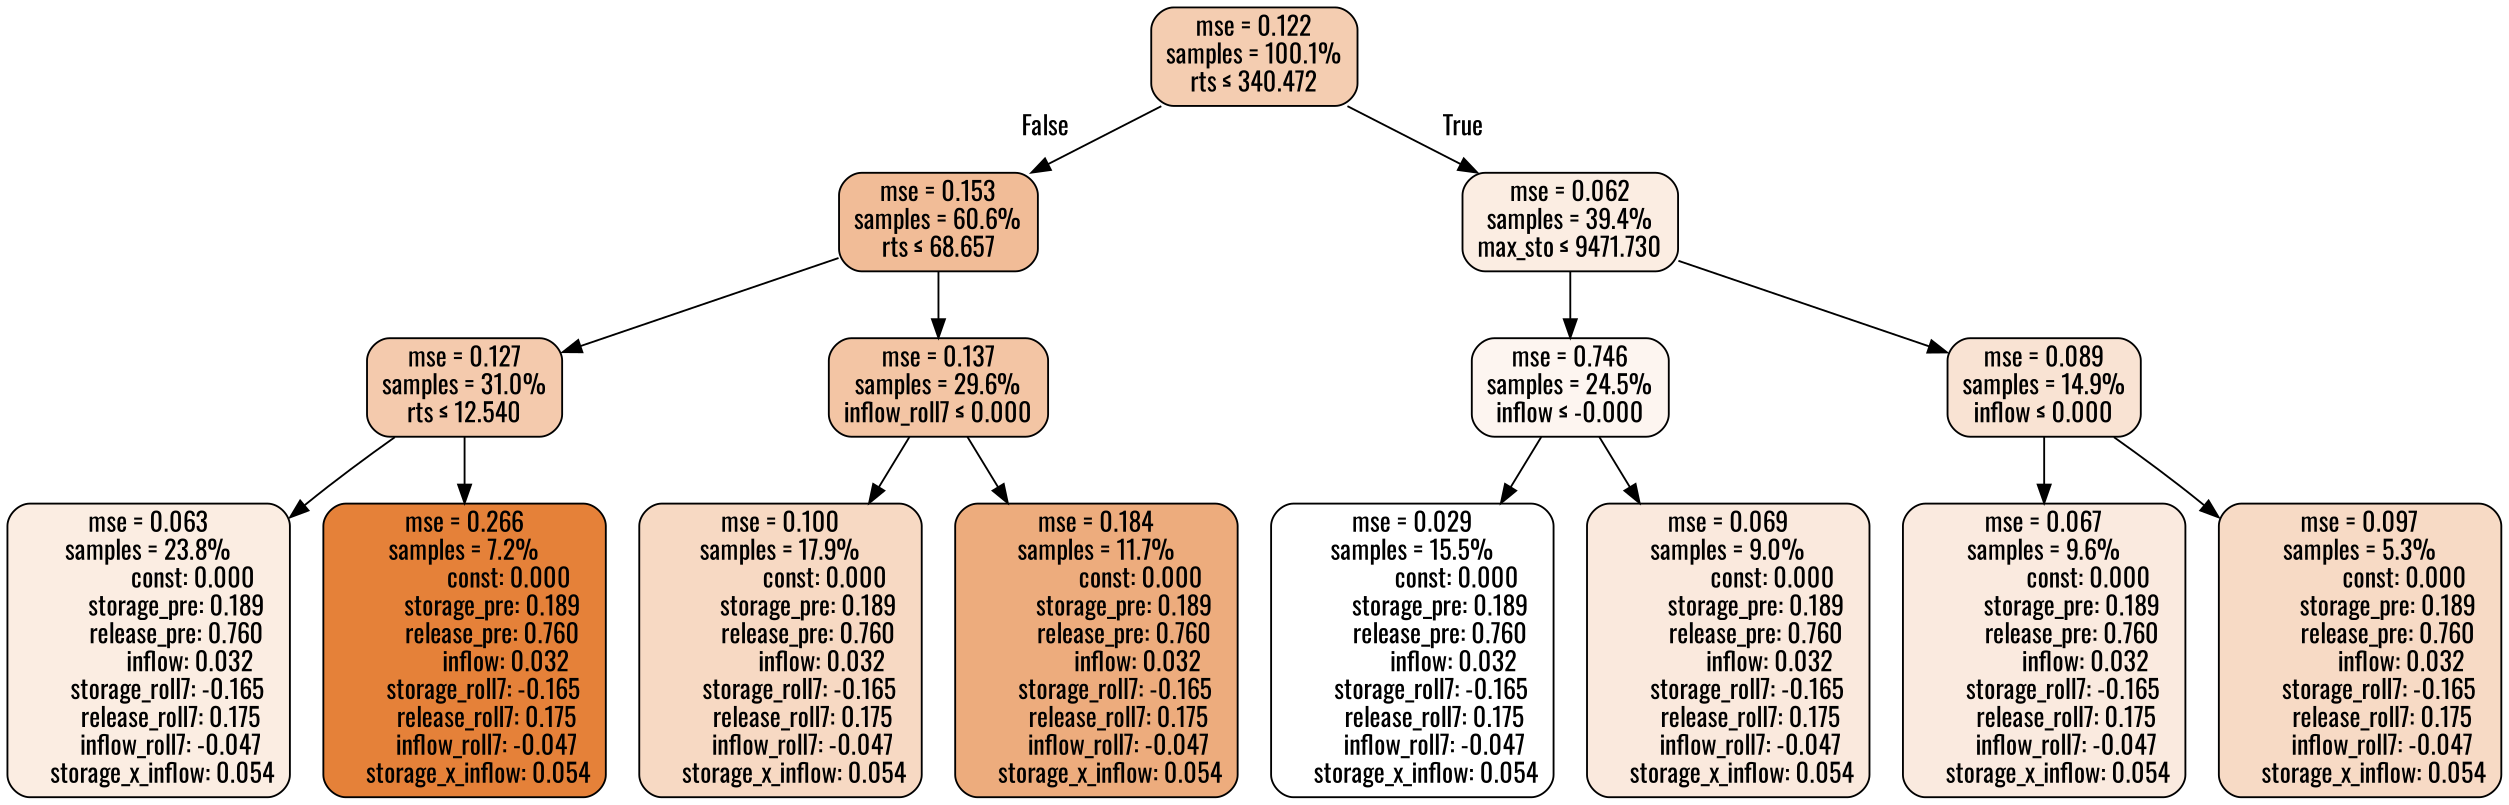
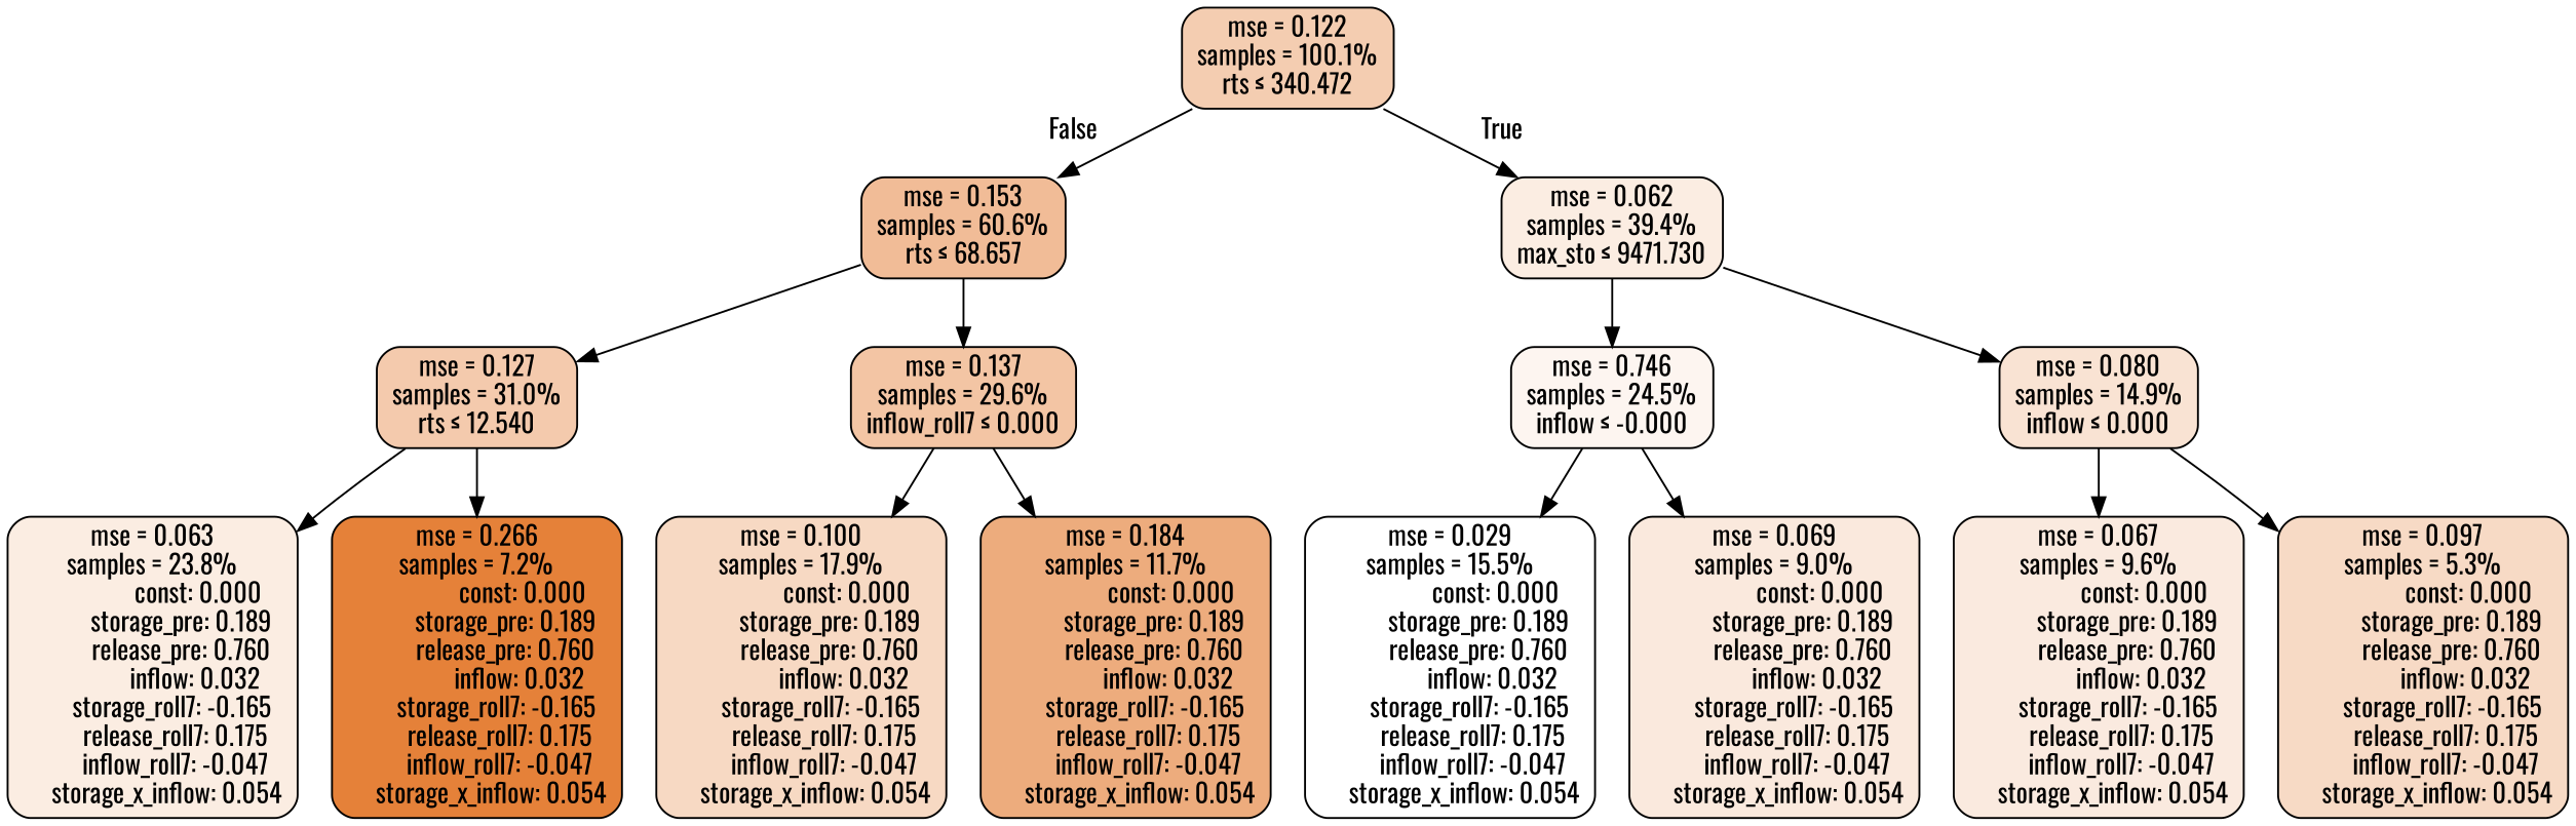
  digraph {
    fontname=Oswald
    node [color=black fillcolor="#fbede2" fontname=Oswald shape=rectangle style="filled, rounded"]
    edge [fontname=Oswald]
    n1 [fillcolor="#f4cdb1" label="mse = 0.122\nsamples = 100.1%\nrts &le; 340.472"]
    n2 [fillcolor="#f1bc97" label="mse = 0.153\nsamples = 60.6%\nrts &le; 68.657"]
    n3 [label="mse = 0.062\nsamples = 39.4%\nmax_sto &le; 9471.730"]
    n4 [fillcolor="#f4caad" label="mse = 0.127\nsamples = 31.0%\nrts &le; 12.540"]
    n5 [fillcolor="#f3c5a4" label="mse = 0.137\nsamples = 29.6%\ninflow_roll7 &le; 0.000"]
    n6 [fillcolor="#fdf5f0" label="mse = 0.746\nsamples = 24.5%\ninflow &le; -0.000"]
-   n7 [fillcolor="#f9e3d3" label="mse = 0.089\nsamples = 14.9%\ninflow &le; 0.000"]
+   n7 [fillcolor="#f9e3d3" label="mse = 0.080\nsamples = 14.9%\ninflow &le; 0.000"]
    n8 [label="mse = 0.063\nsamples = 23.8%\n                const: 0.000\n          storage_pre: 0.189\n          release_pre: 0.760\n               inflow: 0.032\n       storage_roll7: -0.165\n        release_roll7: 0.175\n        inflow_roll7: -0.047\n     storage_x_inflow: 0.054"]
    n9 [fillcolor="#e58139" label="mse = 0.266\nsamples = 7.2%\n                const: 0.000\n          storage_pre: 0.189\n          release_pre: 0.760\n               inflow: 0.032\n       storage_roll7: -0.165\n        release_roll7: 0.175\n        inflow_roll7: -0.047\n     storage_x_inflow: 0.054"]
    n10 [fillcolor="#f7d9c3" label="mse = 0.100\nsamples = 17.9%\n                const: 0.000\n          storage_pre: 0.189\n          release_pre: 0.760\n               inflow: 0.032\n       storage_roll7: -0.165\n        release_roll7: 0.175\n        inflow_roll7: -0.047\n     storage_x_inflow: 0.054"]
    n11 [fillcolor="#edac7d" label="mse = 0.184\nsamples = 11.7%\n                const: 0.000\n          storage_pre: 0.189\n          release_pre: 0.760\n               inflow: 0.032\n       storage_roll7: -0.165\n        release_roll7: 0.175\n        inflow_roll7: -0.047\n     storage_x_inflow: 0.054"]
    n12 [fillcolor="#ffffff" label="mse = 0.029\nsamples = 15.5%\n                const: 0.000\n          storage_pre: 0.189\n          release_pre: 0.760\n               inflow: 0.032\n       storage_roll7: -0.165\n        release_roll7: 0.175\n        inflow_roll7: -0.047\n     storage_x_inflow: 0.054"]
    n13 [fillcolor="#fae9dd" label="mse = 0.069\nsamples = 9.0%\n                const: 0.000\n          storage_pre: 0.189\n          release_pre: 0.760\n               inflow: 0.032\n       storage_roll7: -0.165\n        release_roll7: 0.175\n        inflow_roll7: -0.047\n     storage_x_inflow: 0.054"]
    n14 [fillcolor="#faeadf" label="mse = 0.067\nsamples = 9.6%\n                const: 0.000\n          storage_pre: 0.189\n          release_pre: 0.760\n               inflow: 0.032\n       storage_roll7: -0.165\n        release_roll7: 0.175\n        inflow_roll7: -0.047\n     storage_x_inflow: 0.054"]
    n15 [fillcolor="#f7dac5" label="mse = 0.097\nsamples = 5.3%\n                const: 0.000\n          storage_pre: 0.189\n          release_pre: 0.760\n               inflow: 0.032\n       storage_roll7: -0.165\n        release_roll7: 0.175\n        inflow_roll7: -0.047\n     storage_x_inflow: 0.054"]
    n1 -> n2 [headlabel=False labelangle=45 labeldistance=2.5]
    n1 -> n3 [headlabel=True labelangle=-45 labeldistance=2.5]
    n2 -> n4
    n2 -> n5
    n3 -> n6
    n3 -> n7
    n4 -> n8
    n4 -> n9
    n5 -> n10
    n5 -> n11
    n6 -> n12
    n6 -> n13
    n7 -> n14
    n7 -> n15
  }
